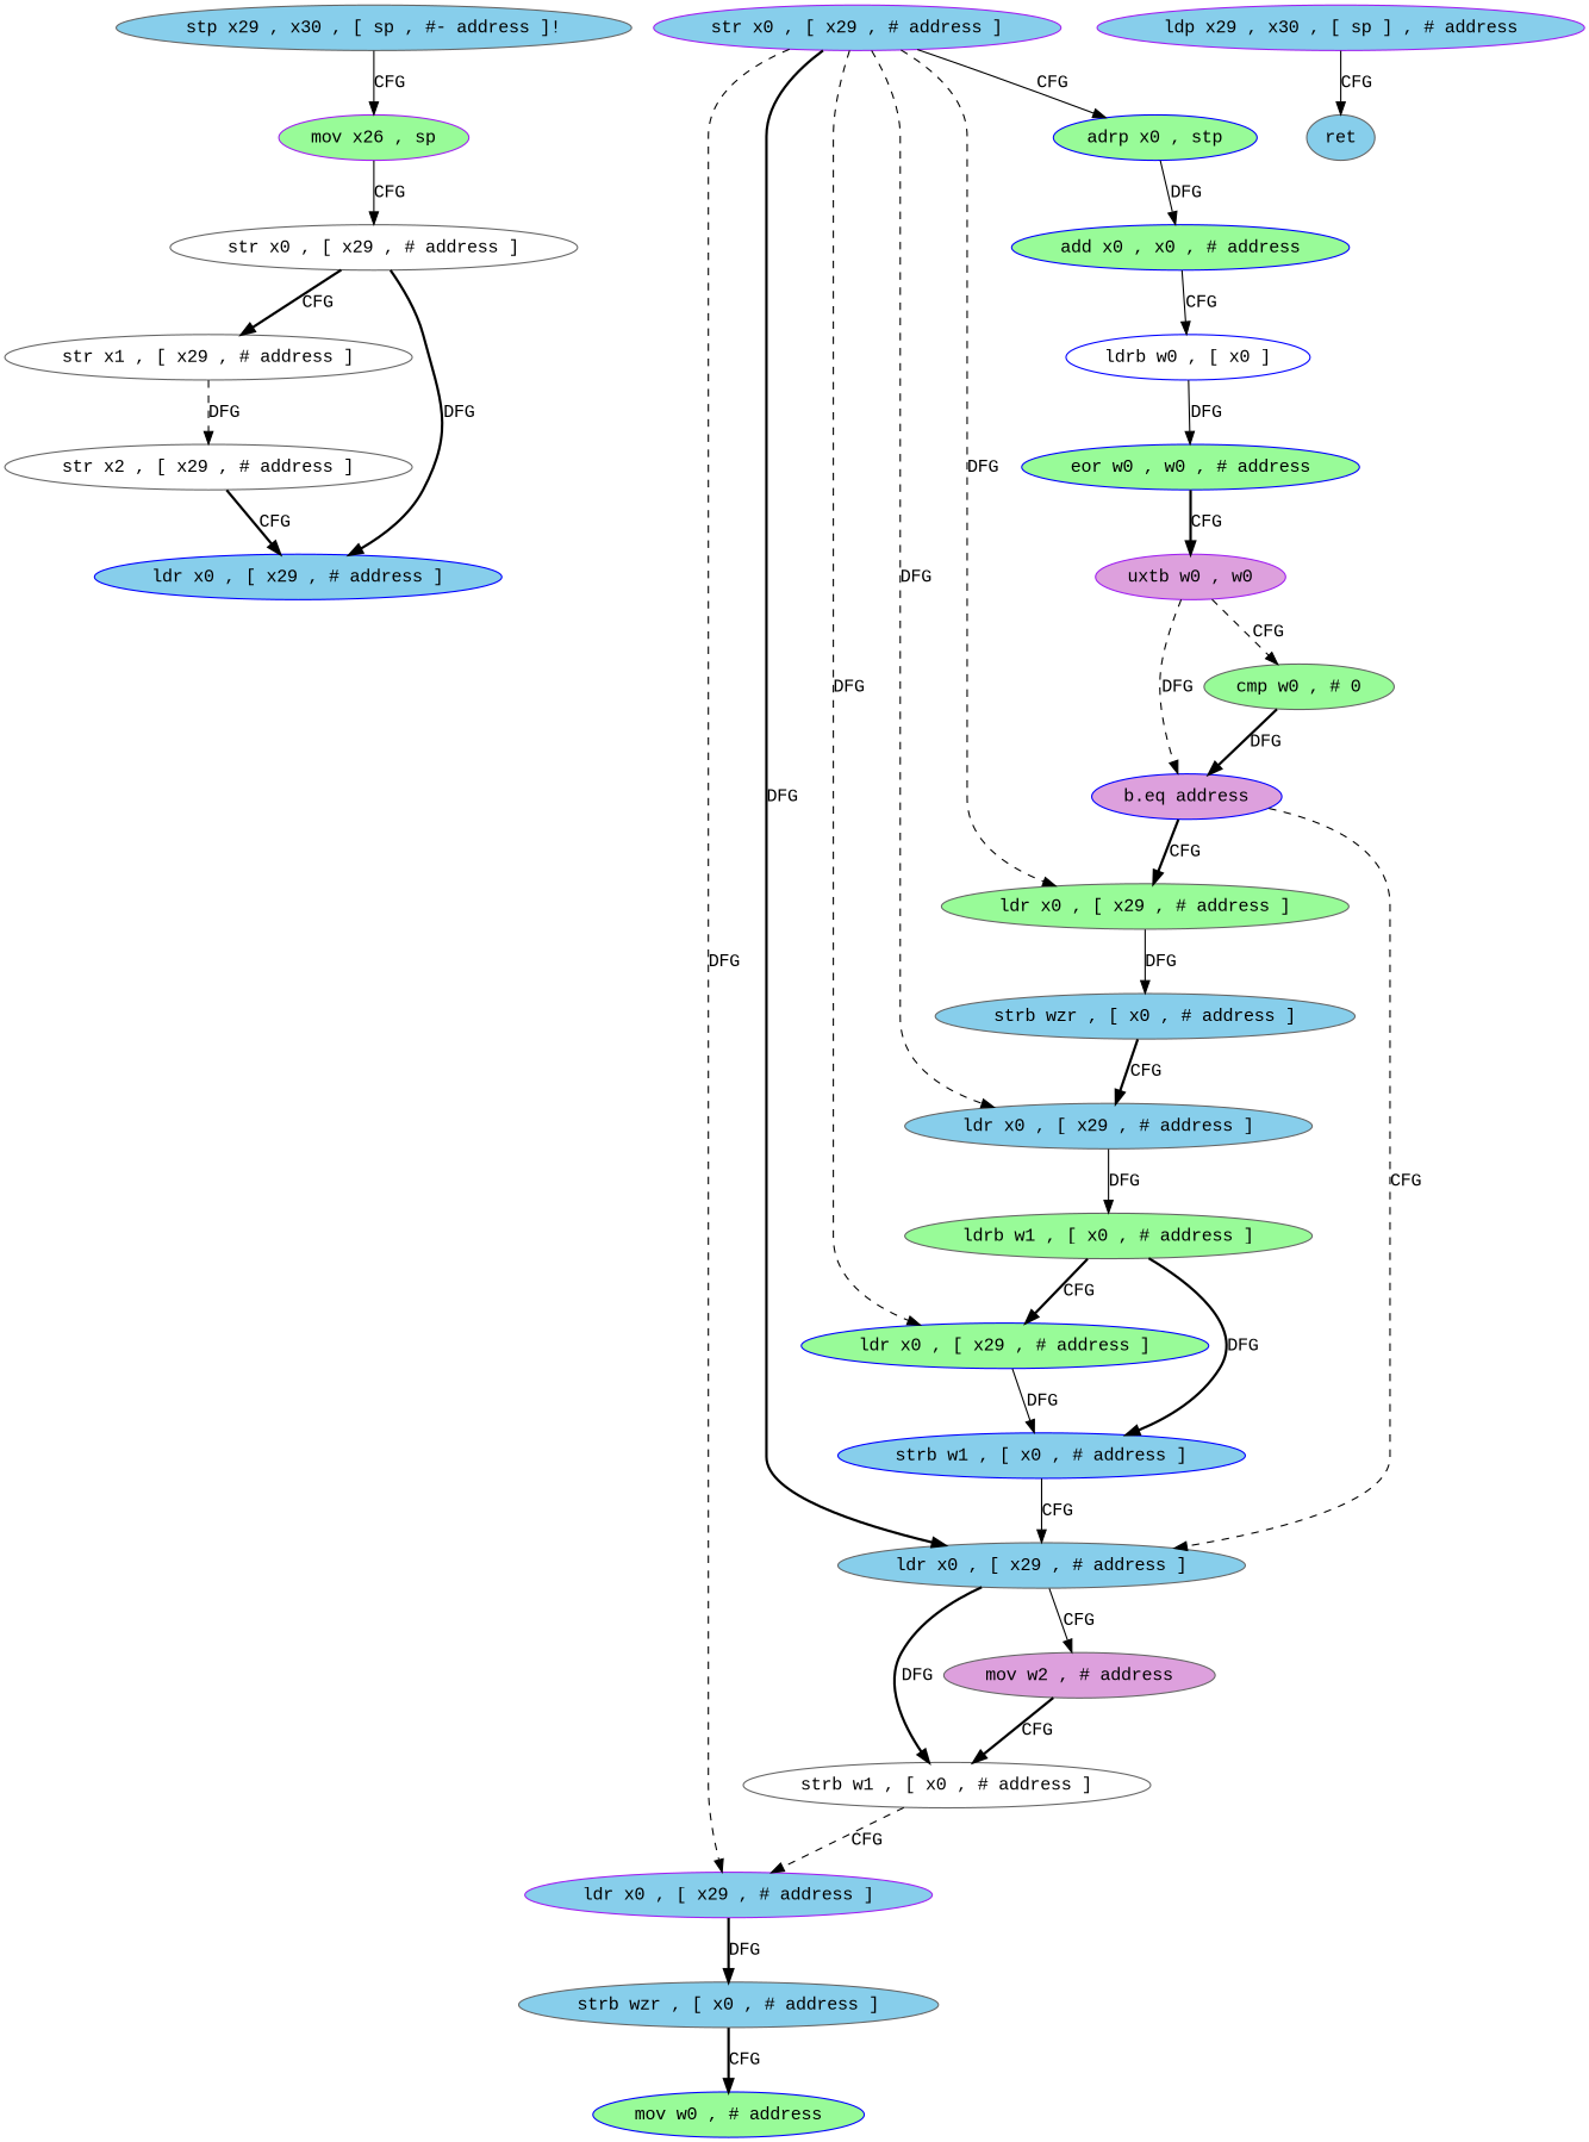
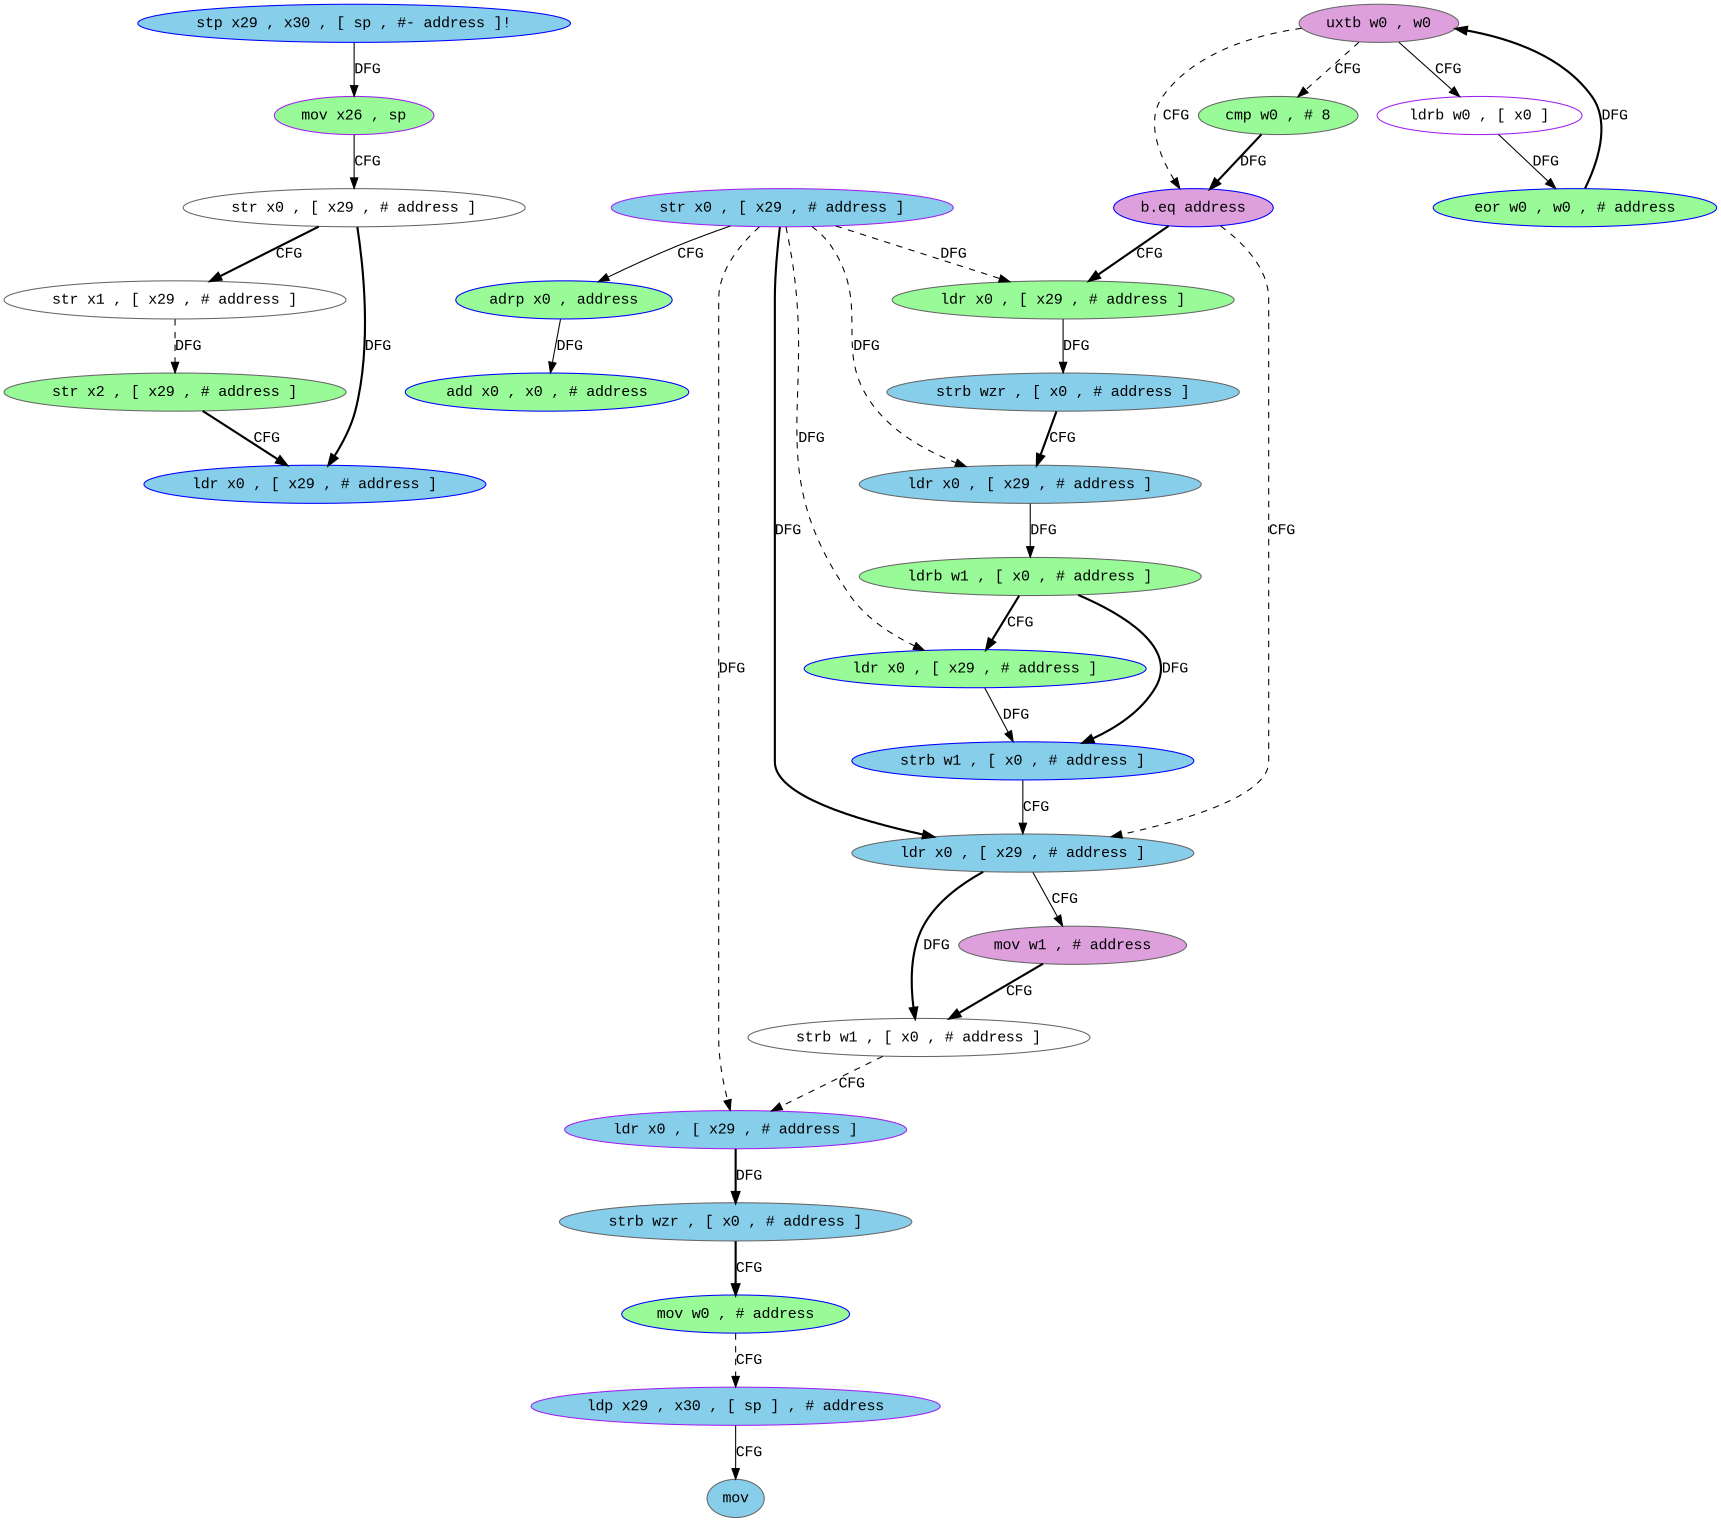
  digraph {
    fontname="Liberation Mono"
    node [color=gray40 fillcolor=skyblue fontname="Liberation Mono" style=filled]
    edge [fontname="Liberation Mono" style=bold]
-   n1 [label="stp x29 , x30 , [ sp , #- address ]!"]
+   n1 [color=blue label="stp x29 , x30 , [ sp , #- address ]!"]
    n2 [color=purple fillcolor=palegreen label="mov x26 , sp"]
    n3 [fillcolor=white label="str x0 , [ x29 , # address ]"]
    n4 [fillcolor=white label="str x1 , [ x29 , # address ]"]
    n5 [color=blue label="ldr x0 , [ x29 , # address ]"]
-   n6 [fillcolor=white label="str x2 , [ x29 , # address ]"]
+   n6 [fillcolor=palegreen label="str x2 , [ x29 , # address ]"]
    n7 [color=purple label="str x0 , [ x29 , # address ]"]
-   n8 [color=blue fillcolor=palegreen label="adrp x0 , stp"]
+   n8 [color=blue fillcolor=palegreen label="adrp x0 , address"]
    n9 [label="ldr x0 , [ x29 , # address ]"]
    n10 [fillcolor=palegreen label="ldr x0 , [ x29 , # address ]"]
    n11 [color=purple label="ldr x0 , [ x29 , # address ]"]
    n12 [label="ldr x0 , [ x29 , # address ]"]
    n13 [color=blue fillcolor=palegreen label="ldr x0 , [ x29 , # address ]"]
    n14 [color=blue fillcolor=palegreen label="add x0 , x0 , # address"]
-   n15 [fillcolor=plum label="mov w2 , # address"]
+   n15 [fillcolor=plum label="mov w1 , # address"]
    n16 [fillcolor=white label="strb w1 , [ x0 , # address ]"]
    n17 [label="strb wzr , [ x0 , # address ]"]
    n18 [label="strb wzr , [ x0 , # address ]"]
    n19 [fillcolor=palegreen label="ldrb w1 , [ x0 , # address ]"]
    n20 [color=blue label="strb w1 , [ x0 , # address ]"]
-   n21 [color=blue fillcolor=white label="ldrb w0 , [ x0 ]"]
+   n21 [color=purple fillcolor=white label="ldrb w0 , [ x0 ]"]
    n22 [color=blue fillcolor=palegreen label="eor w0 , w0 , # address"]
-   n23 [color=purple fillcolor=plum label="uxtb w0 , w0"]
-   n24 [fillcolor=palegreen label="cmp w0 , # 0"]
+   n23 [fillcolor=plum label="uxtb w0 , w0"]
+   n24 [fillcolor=palegreen label="cmp w0 , # 8"]
    n25 [color=blue fillcolor=plum label="b.eq address"]
    n26 [color=blue fillcolor=palegreen label="mov w0 , # address"]
    n27 [color=purple label="ldp x29 , x30 , [ sp ] , # address"]
-   n28 [label=ret]
-   n1 -> n2 [label=CFG style=solid]
+   n28 [label=mov]
+   n1 -> n2 [label=DFG style=solid]
    n2 -> n3 [label=CFG style=solid]
    n3 -> n4 [label=CFG]
    n3 -> n5 [label=DFG]
    n4 -> n6 [label=DFG style=dashed]
    n6 -> n5 [label=CFG]
    n7 -> n8 [label=CFG style=solid]
    n7 -> n9 [label=DFG]
    n7 -> n10 [label=DFG style=dashed]
    n7 -> n11 [label=DFG style=dashed]
    n7 -> n12 [label=DFG style=dashed]
    n7 -> n13 [label=DFG style=dashed]
    n8 -> n14 [label=DFG style=solid]
    n9 -> n15 [label=CFG style=solid]
    n9 -> n16 [label=DFG]
    n10 -> n17 [label=DFG style=solid]
    n11 -> n18 [label=DFG]
    n12 -> n19 [label=DFG style=solid]
    n13 -> n20 [label=DFG style=solid]
-   n14 -> n21 [label=CFG style=solid]
+   n23 -> n21 [label=CFG style=solid]
    n15 -> n16 [label=CFG]
    n16 -> n11 [label=CFG style=dashed]
    n17 -> n12 [label=CFG]
    n18 -> n26 [label=CFG]
    n19 -> n13 [label=CFG]
    n19 -> n20 [label=DFG]
    n20 -> n9 [label=CFG style=solid]
    n21 -> n22 [label=DFG style=solid]
-   n22 -> n23 [label=CFG]
+   n22 -> n23 [label=DFG]
    n23 -> n24 [label=CFG style=dashed]
-   n23 -> n25 [label=DFG style=dashed]
+   n23 -> n25 [label=CFG style=dashed]
    n24 -> n25 [label=DFG]
    n25 -> n9 [label=CFG style=dashed]
    n25 -> n10 [label=CFG]
+   n26 -> n27 [label=CFG style=dashed]
    n27 -> n28 [label=CFG style=solid]
  }
